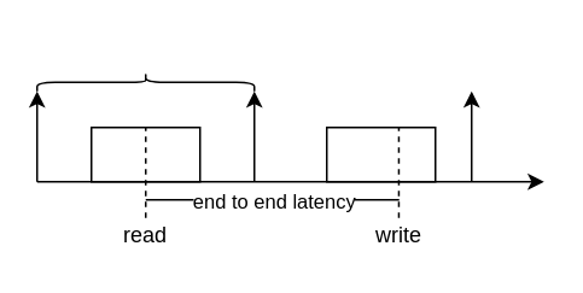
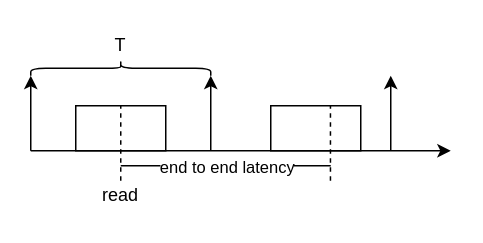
  <mxCell id="0" />
  <mxCell id="1" parent="0" />
  <mxCell id="2" value="" style="group" parent="1" vertex="1" connectable="0"><mxGeometry x="20" y="20" width="280" height="120" as="geometry" /></mxCell>
  <mxCell id="3" value="" style="endArrow=classic;html=1;" parent="2" edge="1"><mxGeometry width="50" height="50" relative="1" as="geometry"><mxPoint y="80" as="sourcePoint" /><mxPoint x="280" y="80" as="targetPoint" /></mxGeometry></mxCell>
  <mxCell id="4" value="" style="endArrow=classic;html=1;" parent="2" edge="1"><mxGeometry width="50" height="50" relative="1" as="geometry"><mxPoint y="80" as="sourcePoint" /><mxPoint y="30" as="targetPoint" /></mxGeometry></mxCell>
  <mxCell id="5" value="" style="endArrow=classic;html=1;" parent="2" edge="1"><mxGeometry width="50" height="50" relative="1" as="geometry"><mxPoint x="120" y="80" as="sourcePoint" /><mxPoint x="120" y="30" as="targetPoint" /></mxGeometry></mxCell>
  <mxCell id="6" value="" style="endArrow=classic;html=1;" parent="2" edge="1"><mxGeometry width="50" height="50" relative="1" as="geometry"><mxPoint x="240" y="80" as="sourcePoint" /><mxPoint x="240" y="30" as="targetPoint" /></mxGeometry></mxCell>
  <mxCell id="7" value="" style="rounded=0;whiteSpace=wrap;html=1;shadow=0;labelBackgroundColor=none;fillStyle=auto;glass=0;" parent="2" vertex="1"><mxGeometry x="30" y="50" width="60" height="30" as="geometry" /></mxCell>
  <mxCell id="8" value="" style="rounded=0;whiteSpace=wrap;html=1;fillColor=#FFFFFF;" parent="2" vertex="1"><mxGeometry x="160" y="50" width="60" height="30" as="geometry" /></mxCell>
  <mxCell id="9" value="read" style="text;html=1;strokeColor=none;fillColor=none;align=center;verticalAlign=middle;whiteSpace=wrap;rounded=0;" parent="2" vertex="1"><mxGeometry x="40" y="100" width="40" height="20" as="geometry" /></mxCell>
- <mxCell id="10" value="write" style="text;html=1;strokeColor=none;fillColor=none;align=center;verticalAlign=middle;whiteSpace=wrap;rounded=0;" parent="2" vertex="1"><mxGeometry x="180" y="100" width="40" height="20" as="geometry" /></mxCell>
  <mxCell id="11" value="" style="endArrow=none;dashed=1;html=1;exitX=0.5;exitY=0;exitDx=0;exitDy=0;" parent="2" source="9" edge="1"><mxGeometry width="50" height="50" relative="1" as="geometry"><mxPoint x="20" y="90" as="sourcePoint" /><mxPoint x="60" y="50" as="targetPoint" /><Array as="points"><mxPoint x="60" y="50" /></Array></mxGeometry></mxCell>
  <mxCell id="12" value="" style="endArrow=none;dashed=1;html=1;exitX=0.5;exitY=0;exitDx=0;exitDy=0;" parent="2" edge="1"><mxGeometry width="50" height="50" relative="1" as="geometry"><mxPoint x="199.8" y="100" as="sourcePoint" /><mxPoint x="199.8" y="50" as="targetPoint" /><Array as="points"><mxPoint x="199.8" y="50" /></Array></mxGeometry></mxCell>
  <mxCell id="13" value="" style="shape=curlyBracket;whiteSpace=wrap;html=1;rounded=1;size=0.5;direction=south;" parent="2" vertex="1"><mxGeometry y="20" width="120" height="10" as="geometry" /></mxCell>
+ <mxCell id="14" value="T" style="text;html=1;strokeColor=none;fillColor=none;align=center;verticalAlign=middle;whiteSpace=wrap;rounded=0;" parent="2" vertex="1"><mxGeometry x="40" width="40" height="20" as="geometry" /></mxCell>
  <mxCell id="15" value="" style="endArrow=none;html=1;endFill=0;" parent="2" edge="1"><mxGeometry relative="1" as="geometry"><mxPoint x="60" y="90" as="sourcePoint" /><mxPoint x="200" y="90" as="targetPoint" /></mxGeometry></mxCell>
  <mxCell id="16" value="end to end latency" style="edgeLabel;resizable=0;html=1;align=center;verticalAlign=middle;" parent="15" connectable="0" vertex="1"><mxGeometry relative="1" as="geometry" /></mxCell>
